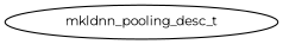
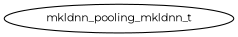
  digraph {
    rankdir=LR
    fontname=Montserrat
-   n1 [color=black fillcolor=white fontname=Montserrat fontsize=10 height=0.2 label=mkldnn_pooling_desc_t shape=ellipse style=filled width=0.4]
+   n1 [color=black fillcolor=white fontname=Montserrat fontsize=10 height=0.2 label=mkldnn_pooling_mkldnn_t shape=ellipse style=filled width=0.4]
  }
